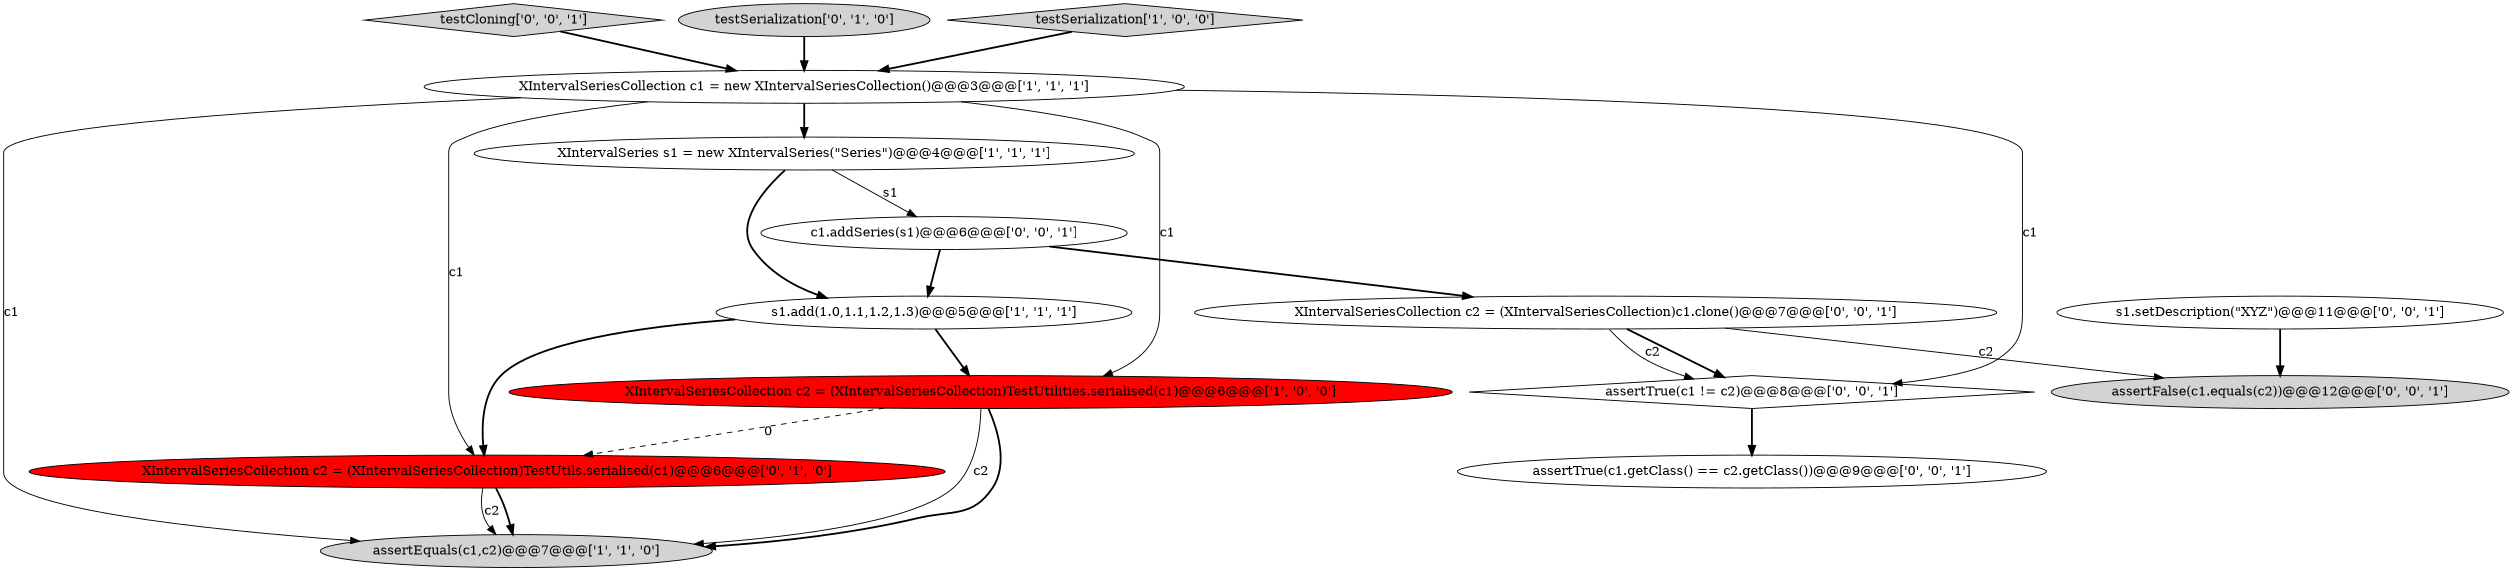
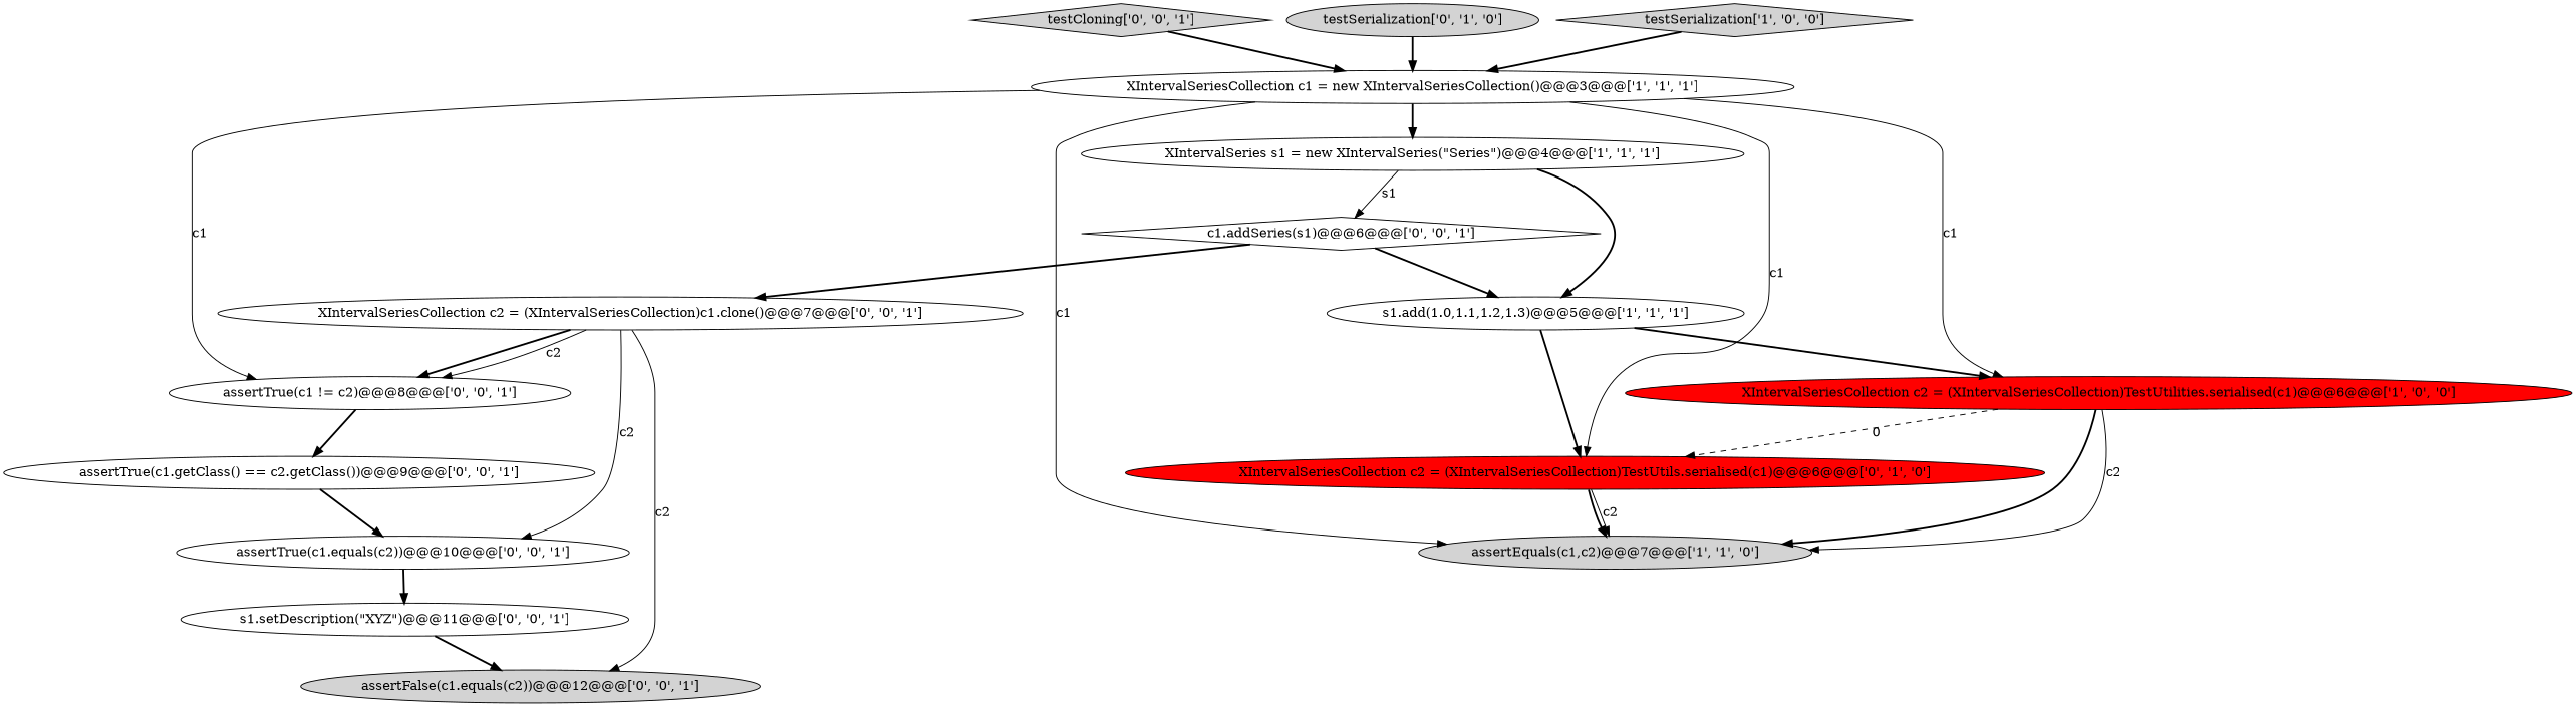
  digraph {
    node [fillcolor=white shape=ellipse style=filled]
    edge [style=bold]
    n1 [fillcolor=lightgray label="testCloning['0', '0', '1']" shape=diamond]
    n2 [label="XIntervalSeriesCollection c1 = new XIntervalSeriesCollection()@@@3@@@['1', '1', '1']"]
    n3 [fillcolor=lightgray label="assertEquals(c1,c2)@@@7@@@['1', '1', '0']"]
    n4 [label="XIntervalSeries s1 = new XIntervalSeries(\"Series\")@@@4@@@['1', '1', '1']"]
    n5 [fillcolor=red label="XIntervalSeriesCollection c2 = (XIntervalSeriesCollection)TestUtils.serialised(c1)@@@6@@@['0', '1', '0']"]
-   n6 [label="assertTrue(c1 != c2)@@@8@@@['0', '0', '1']" shape=diamond]
+   n6 [label="assertTrue(c1 != c2)@@@8@@@['0', '0', '1']"]
    n7 [fillcolor=red label="XIntervalSeriesCollection c2 = (XIntervalSeriesCollection)TestUtilities.serialised(c1)@@@6@@@['1', '0', '0']"]
    n8 [label="s1.add(1.0,1.1,1.2,1.3)@@@5@@@['1', '1', '1']"]
-   n9 [label="c1.addSeries(s1)@@@6@@@['0', '0', '1']"]
+   n9 [label="c1.addSeries(s1)@@@6@@@['0', '0', '1']" shape=diamond]
    n10 [label="assertTrue(c1.getClass() == c2.getClass())@@@9@@@['0', '0', '1']"]
    n11 [fillcolor=lightgray label="assertFalse(c1.equals(c2))@@@12@@@['0', '0', '1']"]
    n12 [label="XIntervalSeriesCollection c2 = (XIntervalSeriesCollection)c1.clone()@@@7@@@['0', '0', '1']"]
    n13 [fillcolor=lightgray label="testSerialization['0', '1', '0']"]
    n14 [label="s1.setDescription(\"XYZ\")@@@11@@@['0', '0', '1']"]
+   n15 [label="assertTrue(c1.equals(c2))@@@10@@@['0', '0', '1']"]
    n16 [fillcolor=lightgray label="testSerialization['1', '0', '0']" shape=diamond]
    n1 -> n2
    n2 -> n3 [label=c1 style=solid]
    n2 -> n4
    n2 -> n5 [label=c1 style=solid]
    n2 -> n6 [label=c1 style=solid]
    n2 -> n7 [label=c1 style=solid]
    n4 -> n8
    n4 -> n9 [label=s1 style=solid]
    n5 -> n3
    n5 -> n3 [label=c2 style=solid]
    n6 -> n10
    n7 -> n3 [label=c2 style=solid]
    n7 -> n3
    n7 -> n5 [label=0 style=dashed]
    n8 -> n5
    n8 -> n7
    n9 -> n8
    n9 -> n12
+   n10 -> n15
    n12 -> n6
    n12 -> n6 [label=c2 style=solid]
    n12 -> n11 [label=c2 style=solid]
+   n12 -> n15 [label=c2 style=solid]
    n13 -> n2
    n14 -> n11
+   n15 -> n14
    n16 -> n2
  }
